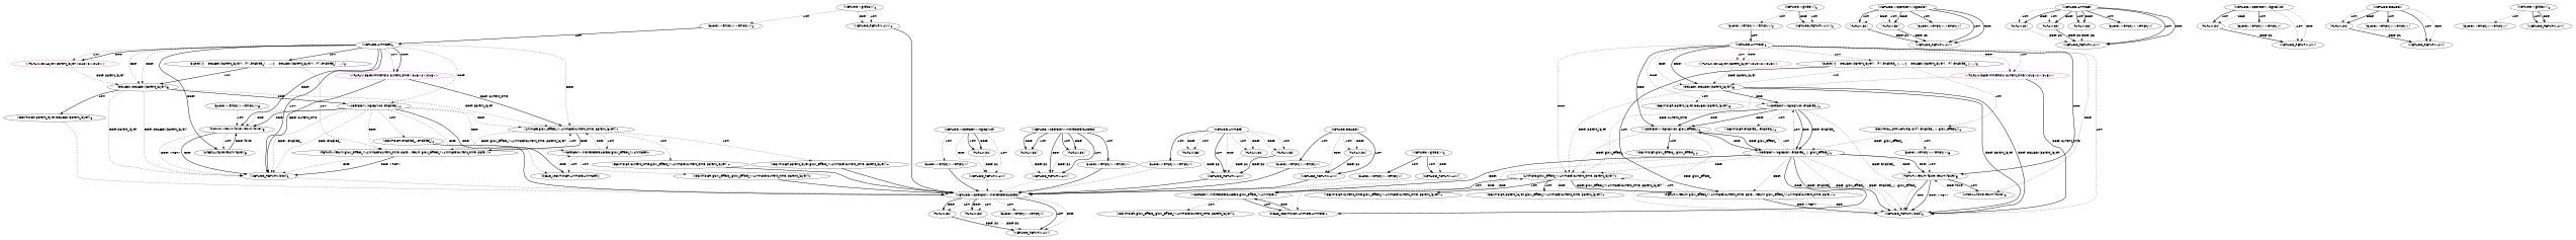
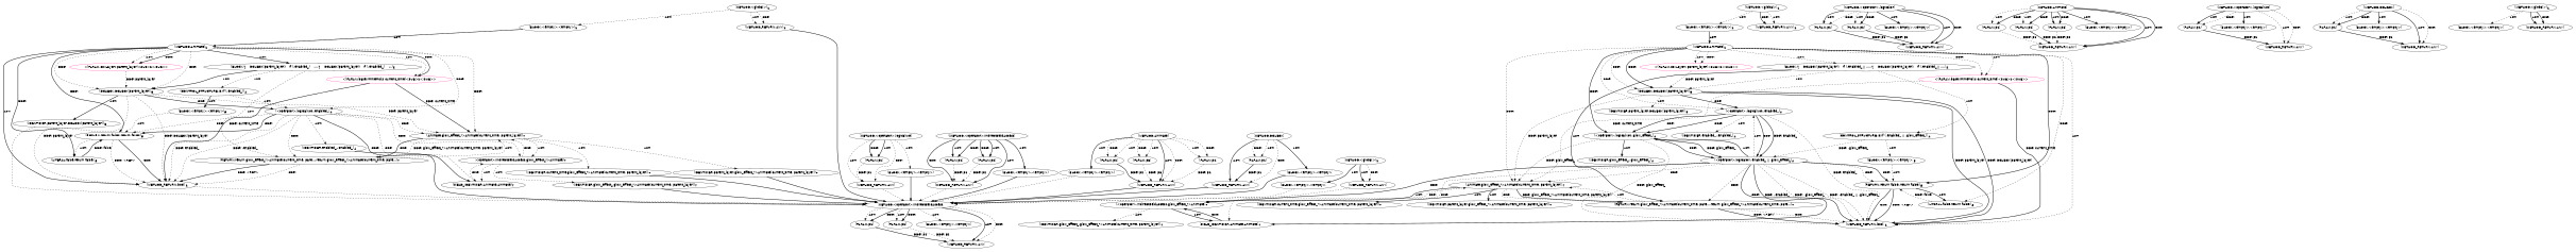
  digraph {
    fontname="DejaVu Sans"
    node [fontname="DejaVu Sans"]
    edge [fontname="DejaVu Sans" style=dashed]
    n1 [label=<(METHOD,&lt;global&gt;)<SUB>1</SUB>>]
    n2 [label=<(BLOCK,&lt;empty&gt;,&lt;empty&gt;)<SUB>1</SUB>>]
    n3 [label=<(METHOD_RETURN,ANY)<SUB>1</SUB>>]
    n4 [label=<(METHOD,Animate)<SUB>1</SUB>>]
    n5 [label=<(METHOD,&lt;operator&gt;.indirectFieldAccess)>]
    n6 [color=deeppink label="<(PARAM,base::TimeTicks current_time)<SUB>1</SUB>>"]
    n7 [color=deeppink label="<(PARAM,cc::Layer* parent_layer)<SUB>2</SUB>>"]
    n8 [label=<(BLOCK,{    DCHECK(parent_layer);   if (!enabled_)    ...,{    DCHECK(parent_layer);   if (!enabled_)    ...)<SUB>2</SUB>>]
    n9 [label=<(DCHECK,DCHECK(parent_layer))<SUB>3</SUB>>]
    n10 [label=<(&lt;operator&gt;.logicalNot,!enabled_)<SUB>4</SUB>>]
    n11 [label=<(RETURN,return false;,return false;)<SUB>5</SUB>>]
    n12 [label=<(LITERAL,false,return false;)<SUB>5</SUB>>]
    n13 [label=<(Animate,glow_effect_-&gt;Animate(current_time, parent_layer))<SUB>7</SUB>>]
    n14 [label=<(METHOD_RETURN,bool)<SUB>1</SUB>>]
+   n15 [label=<(CONTROL_STRUCTURE,IF,if (!enabled_))<SUB>4</SUB>>]
    n16 [label=<(RETURN,return glow_effect_-&gt;Animate(current_time, pare...,return glow_effect_-&gt;Animate(current_time, pare...)<SUB>7</SUB>>]
    n17 [label=<(IDENTIFIER,parent_layer,DCHECK(parent_layer))<SUB>3</SUB>>]
    n18 [label=<(IDENTIFIER,enabled_,!enabled_)<SUB>4</SUB>>]
    n19 [label=<(&lt;operator&gt;.indirectFieldAccess,glow_effect_-&gt;Animate)<SUB>7</SUB>>]
    n20 [label=<(FIELD_IDENTIFIER,Animate,Animate)<SUB>7</SUB>>]
    n21 [label=<(IDENTIFIER,current_time,glow_effect_-&gt;Animate(current_time, parent_layer))<SUB>7</SUB>>]
    n22 [label=<(IDENTIFIER,parent_layer,glow_effect_-&gt;Animate(current_time, parent_layer))<SUB>7</SUB>>]
    n23 [label=<(BLOCK,&lt;empty&gt;,&lt;empty&gt;)<SUB>5</SUB>>]
    n24 [label=<(PARAM,p1)>]
    n25 [label=<(PARAM,p2)>]
    n26 [label=<(BLOCK,&lt;empty&gt;,&lt;empty&gt;)>]
    n27 [label=<(METHOD_RETURN,ANY)>]
    n28 [label=<(IDENTIFIER,glow_effect_,glow_effect_-&gt;Animate(current_time, parent_layer))<SUB>7</SUB>>]
    n29 [label=<(METHOD,&lt;operator&gt;.logicalNot)>]
    n30 [label=<(PARAM,p1)>]
    n31 [label=<(BLOCK,&lt;empty&gt;,&lt;empty&gt;)>]
    n32 [label=<(METHOD_RETURN,ANY)>]
    n33 [label=<(METHOD,&lt;operator&gt;.indirectFieldAccess)>]
    n34 [label=<(PARAM,p1)>]
    n35 [label=<(PARAM,p2)>]
    n36 [label=<(BLOCK,&lt;empty&gt;,&lt;empty&gt;)>]
    n37 [label=<(METHOD_RETURN,ANY)>]
    n38 [label=<(METHOD,Animate)>]
    n39 [label=<(PARAM,p1)>]
    n40 [label=<(PARAM,p2)>]
    n41 [label=<(PARAM,p3)>]
    n42 [label=<(BLOCK,&lt;empty&gt;,&lt;empty&gt;)>]
    n43 [label=<(METHOD_RETURN,ANY)>]
    n44 [label=<(METHOD,DCHECK)>]
    n45 [label=<(PARAM,p1)>]
    n46 [label=<(BLOCK,&lt;empty&gt;,&lt;empty&gt;)>]
    n47 [label=<(METHOD_RETURN,ANY)>]
    n48 [label=<(METHOD,&lt;global&gt;)<SUB>1</SUB>>]
    n49 [label=<(BLOCK,&lt;empty&gt;,&lt;empty&gt;)>]
    n50 [label=<(METHOD_RETURN,ANY)>]
    n51 [label=<(METHOD,&lt;global&gt;)<SUB>1</SUB>>]
    n52 [label=<(BLOCK,&lt;empty&gt;,&lt;empty&gt;)<SUB>1</SUB>>]
    n53 [label=<(METHOD_RETURN,ANY)<SUB>1</SUB>>]
    n54 [label=<(METHOD,Animate)<SUB>1</SUB>>]
    n55 [color=deeppink label="<(PARAM,base::TimeTicks current_time)<SUB>1</SUB>>"]
    n56 [color=deeppink label="<(PARAM,cc::Layer* parent_layer)<SUB>2</SUB>>"]
    n57 [label=<(BLOCK,{    DCHECK(parent_layer);   if (!enabled_ || !...,{    DCHECK(parent_layer);   if (!enabled_ || !...)<SUB>2</SUB>>]
    n58 [label=<(DCHECK,DCHECK(parent_layer))<SUB>3</SUB>>]
    n59 [label=<(&lt;operator&gt;.logicalNot,!enabled_)<SUB>4</SUB>>]
    n60 [label=<(&lt;operator&gt;.logicalNot,!glow_effect_)<SUB>4</SUB>>]
    n61 [label=<(RETURN,return false;,return false;)<SUB>5</SUB>>]
    n62 [label=<(LITERAL,false,return false;)<SUB>5</SUB>>]
    n63 [label=<(Animate,glow_effect_-&gt;Animate(current_time, parent_layer))<SUB>7</SUB>>]
    n64 [label=<(METHOD_RETURN,bool)<SUB>1</SUB>>]
    n65 [label=<(CONTROL_STRUCTURE,IF,if (!enabled_ || !glow_effect_))<SUB>4</SUB>>]
    n66 [label=<(RETURN,return glow_effect_-&gt;Animate(current_time, pare...,return glow_effect_-&gt;Animate(current_time, pare...)<SUB>7</SUB>>]
    n67 [label=<(IDENTIFIER,parent_layer,DCHECK(parent_layer))<SUB>3</SUB>>]
    n68 [label=<(&lt;operator&gt;.logicalOr,!enabled_ || !glow_effect_)<SUB>4</SUB>>]
    n69 [label=<(IDENTIFIER,enabled_,!enabled_)<SUB>4</SUB>>]
    n70 [label=<(IDENTIFIER,glow_effect_,!glow_effect_)<SUB>4</SUB>>]
    n71 [label=<(&lt;operator&gt;.indirectFieldAccess,glow_effect_-&gt;Animate)<SUB>7</SUB>>]
    n72 [label=<(IDENTIFIER,current_time,glow_effect_-&gt;Animate(current_time, parent_layer))<SUB>7</SUB>>]
    n73 [label=<(IDENTIFIER,parent_layer,glow_effect_-&gt;Animate(current_time, parent_layer))<SUB>7</SUB>>]
    n74 [label=<(BLOCK,&lt;empty&gt;,&lt;empty&gt;)<SUB>5</SUB>>]
    n75 [label=<(FIELD_IDENTIFIER,Animate,Animate)<SUB>7</SUB>>]
    n76 [label=<(IDENTIFIER,glow_effect_,glow_effect_-&gt;Animate(current_time, parent_layer))<SUB>7</SUB>>]
    n77 [label=<(METHOD,&lt;operator&gt;.logicalOr)>]
    n78 [label=<(PARAM,p1)>]
    n79 [label=<(PARAM,p2)>]
    n80 [label=<(BLOCK,&lt;empty&gt;,&lt;empty&gt;)>]
    n81 [label=<(METHOD_RETURN,ANY)>]
    n82 [label=<(METHOD,Animate)>]
    n83 [label=<(PARAM,p1)>]
    n84 [label=<(PARAM,p2)>]
    n85 [label=<(PARAM,p3)>]
    n86 [label=<(BLOCK,&lt;empty&gt;,&lt;empty&gt;)>]
    n87 [label=<(METHOD_RETURN,ANY)>]
    n88 [label=<(METHOD,&lt;operator&gt;.logicalNot)>]
    n89 [label=<(PARAM,p1)>]
    n90 [label=<(BLOCK,&lt;empty&gt;,&lt;empty&gt;)>]
    n91 [label=<(METHOD_RETURN,ANY)>]
    n92 [label=<(METHOD,DCHECK)>]
    n93 [label=<(PARAM,p1)>]
    n94 [label=<(BLOCK,&lt;empty&gt;,&lt;empty&gt;)>]
    n95 [label=<(METHOD_RETURN,ANY)>]
    n96 [label=<(METHOD,&lt;global&gt;)<SUB>1</SUB>>]
    n97 [label=<(BLOCK,&lt;empty&gt;,&lt;empty&gt;)>]
    n98 [label=<(METHOD_RETURN,ANY)>]
    n1 -> n2 [label="AST: "]
    n1 -> n3 [label="AST: "]
    n1 -> n3 [label="CFG: "]
    n2 -> n4 [label="AST: " style=bold]
    n3 -> n5 [style=bold]
    n4 -> n6 [label="AST: "]
    n4 -> n6 [label="DDG: " style=bold]
    n4 -> n7 [label="AST: "]
    n4 -> n7 [label="DDG: " style=bold]
    n4 -> n8 [label="AST: " style=bold]
    n4 -> n9 [label="CFG: "]
    n4 -> n9 [label="DDG: "]
    n4 -> n10 [label="DDG: "]
    n4 -> n11 [label="DDG: " style=bold]
    n4 -> n12 [label="DDG: " style=bold]
    n4 -> n13 [label="DDG: "]
    n4 -> n14 [label="AST: " style=bold]
    n5 -> n24 [label="AST: "]
    n5 -> n24 [label="DDG: " style=bold]
    n5 -> n25 [label="AST: "]
    n5 -> n25 [label="DDG: " style=bold]
    n5 -> n26 [label="AST: "]
    n5 -> n27 [label="AST: " style=bold]
    n5 -> n27 [label="CFG: "]
    n6 -> n13 [label="DDG: current_time" style=bold]
    n6 -> n14 [label="DDG: current_time" style=bold]
    n7 -> n9 [label="DDG: parent_layer"]
    n8 -> n9 [label="AST: " style=bold]
+   n8 -> n15 [label="AST: "]
    n8 -> n16 [label="AST: "]
    n9 -> n10 [label="CFG: " style=bold]
    n9 -> n13 [label="DDG: parent_layer"]
    n9 -> n14 [label="DDG: parent_layer"]
    n9 -> n14 [label="DDG: DCHECK(parent_layer)"]
    n9 -> n17 [label="AST: " style=bold]
    n10 -> n11 [label="CFG: "]
    n10 -> n11 [label="CDG: " style=bold]
    n10 -> n13 [label="CDG: "]
    n10 -> n14 [label="DDG: !enabled_"]
    n10 -> n14 [label="DDG: enabled_"]
    n10 -> n16 [label="CDG: "]
    n10 -> n18 [label="AST: "]
    n10 -> n19 [label="CDG: "]
    n10 -> n20 [label="CFG: "]
    n10 -> n20 [label="CDG: " style=bold]
    n11 -> n12 [label="AST: "]
    n11 -> n14 [label="CFG: " style=bold]
    n11 -> n14 [label="DDG: &lt;RET&gt;"]
    n12 -> n11 [label="DDG: false" style=bold]
    n13 -> n16 [label="CFG: " style=bold]
    n13 -> n16 [label="DDG: glow_effect_-&gt;Animate(current_time, parent_layer)"]
    n13 -> n19 [label="AST: "]
    n13 -> n21 [label="AST: "]
    n13 -> n22 [label="AST: "]
    n14 -> n5
+   n15 -> n10 [label="AST: "]
+   n15 -> n23 [label="AST: " style=bold]
    n16 -> n13 [label="AST: "]
    n16 -> n14 [label="CFG: "]
    n16 -> n14 [label="DDG: &lt;RET&gt;" style=bold]
    n17 -> n5
    n18 -> n5 [style=bold]
    n19 -> n13 [label="CFG: "]
    n19 -> n20 [label="AST: "]
    n19 -> n28 [label="AST: "]
    n20 -> n19 [label="CFG: "]
    n21 -> n5 [style=bold]
    n22 -> n5 [style=bold]
    n23 -> n11 [label="AST: "]
    n24 -> n27 [label="DDG: p1" style=bold]
    n25 -> n27 [label="DDG: p2"]
    n28 -> n5 [style=bold]
    n29 -> n30 [label="AST: " style=bold]
    n29 -> n30 [label="DDG: " style=bold]
    n29 -> n31 [label="AST: "]
    n29 -> n32 [label="AST: "]
    n29 -> n32 [label="CFG: "]
    n30 -> n32 [label="DDG: p1"]
    n31 -> n5 [style=bold]
    n32 -> n5
    n33 -> n34 [label="AST: " style=bold]
    n33 -> n34 [label="DDG: " style=bold]
    n33 -> n35 [label="AST: " style=bold]
    n33 -> n35 [label="DDG: " style=bold]
    n33 -> n36 [label="AST: " style=bold]
    n33 -> n37 [label="AST: " style=bold]
    n33 -> n37 [label="CFG: " style=bold]
    n34 -> n37 [label="DDG: p1"]
    n35 -> n37 [label="DDG: p2"]
    n36 -> n5 [style=bold]
    n37 -> n5
    n38 -> n39 [label="AST: "]
    n38 -> n39 [label="DDG: "]
    n38 -> n40 [label="AST: "]
    n38 -> n40 [label="DDG: "]
    n38 -> n41 [label="AST: "]
    n38 -> n41 [label="DDG: "]
    n38 -> n42 [label="AST: " style=bold]
    n38 -> n43 [label="AST: " style=bold]
    n38 -> n43 [label="CFG: "]
    n39 -> n43 [label="DDG: p1"]
    n40 -> n43 [label="DDG: p2" style=bold]
    n41 -> n43 [label="DDG: p3"]
    n42 -> n5
    n43 -> n5 [style=bold]
    n44 -> n45 [label="AST: "]
    n44 -> n45 [label="DDG: "]
    n44 -> n46 [label="AST: " style=bold]
    n44 -> n47 [label="AST: " style=bold]
    n44 -> n47 [label="CFG: "]
    n45 -> n47 [label="DDG: p1" style=bold]
    n46 -> n5 [style=bold]
    n47 -> n5 [style=bold]
    n48 -> n49 [label="AST: " style=bold]
    n48 -> n50 [label="AST: " style=bold]
    n48 -> n50 [label="CFG: "]
    n49 -> n5
    n50 -> n5
    n51 -> n52 [label="AST: "]
    n51 -> n53 [label="AST: "]
    n51 -> n53 [label="CFG: " style=bold]
    n52 -> n54 [label="AST: " style=bold]
    n54 -> n55 [label="AST: "]
    n54 -> n55 [label="DDG: "]
    n54 -> n56 [label="AST: "]
    n54 -> n56 [label="DDG: "]
    n54 -> n57 [label="AST: "]
    n54 -> n58 [label="CFG: "]
    n54 -> n58 [label="DDG: " style=bold]
    n54 -> n59 [label="DDG: "]
    n54 -> n60 [label="DDG: " style=bold]
    n54 -> n61 [label="DDG: " style=bold]
    n54 -> n62 [label="DDG: "]
    n54 -> n63 [label="DDG: "]
    n54 -> n64 [label="AST: "]
    n55 -> n63 [label="DDG: current_time"]
    n55 -> n64 [label="DDG: current_time" style=bold]
    n56 -> n58 [label="DDG: parent_layer"]
    n57 -> n58 [label="AST: "]
    n57 -> n65 [label="AST: "]
    n57 -> n66 [label="AST: " style=bold]
    n58 -> n59 [label="CFG: " style=bold]
    n58 -> n63 [label="DDG: parent_layer"]
    n58 -> n64 [label="DDG: parent_layer" style=bold]
    n58 -> n64 [label="DDG: DCHECK(parent_layer)" style=bold]
    n58 -> n67 [label="AST: "]
    n59 -> n60 [label="CFG: " style=bold]
    n59 -> n60 [label="CDG: " style=bold]
    n59 -> n64 [label="DDG: enabled_"]
    n59 -> n68 [label="CFG: " style=bold]
    n59 -> n68 [label="DDG: enabled_" style=bold]
    n59 -> n69 [label="AST: "]
    n60 -> n63 [label="DDG: glow_effect_"]
    n60 -> n64 [label="DDG: glow_effect_"]
    n60 -> n68 [label="CFG: " style=bold]
    n60 -> n68 [label="DDG: glow_effect_" style=bold]
    n60 -> n70 [label="AST: " style=bold]
    n61 -> n62 [label="AST: " style=bold]
    n61 -> n64 [label="CFG: " style=bold]
    n61 -> n64 [label="DDG: &lt;RET&gt;" style=bold]
    n62 -> n61 [label="DDG: false"]
    n63 -> n66 [label="CFG: "]
    n63 -> n66 [label="DDG: glow_effect_-&gt;Animate(current_time, parent_layer)" style=bold]
    n63 -> n71 [label="AST: " style=bold]
    n63 -> n72 [label="AST: " style=bold]
    n63 -> n73 [label="AST: " style=bold]
    n65 -> n68 [label="DDG: !glow_effect_"]
    n65 -> n74 [label="AST: "]
    n66 -> n63 [label="AST: "]
    n66 -> n64 [label="CFG: "]
    n66 -> n64 [label="DDG: &lt;RET&gt;" style=bold]
    n68 -> n59 [label="AST: "]
-   n68 -> n60 [label="AST: "]
+   n68 -> n60 [label="AST: " style=bold]
    n68 -> n61 [label="CFG: " style=bold]
    n68 -> n61 [label="CDG: "]
    n68 -> n63 [label="CDG: "]
    n68 -> n64 [label="DDG: !enabled_" style=bold]
    n68 -> n64 [label="DDG: !glow_effect_"]
    n68 -> n64 [label="DDG: !enabled_ || !glow_effect_"]
    n68 -> n66 [label="CDG: "]
    n68 -> n71 [label="CDG: " style=bold]
    n68 -> n75 [label="CFG: "]
    n68 -> n75 [label="CDG: " style=bold]
    n71 -> n63 [label="CFG: "]
    n71 -> n75 [label="AST: " style=bold]
    n71 -> n76 [label="AST: "]
    n74 -> n61 [label="AST: "]
    n75 -> n71 [label="CFG: " style=bold]
    n77 -> n78 [label="AST: " style=bold]
    n77 -> n78 [label="DDG: "]
    n77 -> n79 [label="AST: "]
    n77 -> n79 [label="DDG: " style=bold]
    n77 -> n80 [label="AST: " style=bold]
    n77 -> n81 [label="AST: " style=bold]
    n77 -> n81 [label="CFG: " style=bold]
    n78 -> n81 [label="DDG: p1" style=bold]
    n79 -> n81 [label="DDG: p2" style=bold]
    n82 -> n83 [label="AST: "]
    n82 -> n83 [label="DDG: " style=bold]
    n82 -> n84 [label="AST: "]
    n82 -> n84 [label="DDG: " style=bold]
    n82 -> n85 [label="AST: " style=bold]
    n82 -> n85 [label="DDG: " style=bold]
    n82 -> n86 [label="AST: " style=bold]
    n82 -> n87 [label="AST: " style=bold]
    n82 -> n87 [label="CFG: " style=bold]
    n83 -> n87 [label="DDG: p1"]
    n84 -> n87 [label="DDG: p2" style=bold]
    n85 -> n87 [label="DDG: p3"]
    n88 -> n89 [label="AST: " style=bold]
    n88 -> n89 [label="DDG: "]
    n88 -> n90 [label="AST: " style=bold]
    n88 -> n91 [label="AST: "]
    n88 -> n91 [label="CFG: "]
    n89 -> n91 [label="DDG: p1" style=bold]
    n92 -> n93 [label="AST: "]
    n92 -> n93 [label="DDG: " style=bold]
    n92 -> n94 [label="AST: " style=bold]
    n92 -> n95 [label="AST: " style=bold]
    n92 -> n95 [label="CFG: "]
    n93 -> n95 [label="DDG: p1" style=bold]
    n96 -> n97 [label="AST: "]
    n96 -> n98 [label="AST: " style=bold]
    n96 -> n98 [label="CFG: " style=bold]
  }
